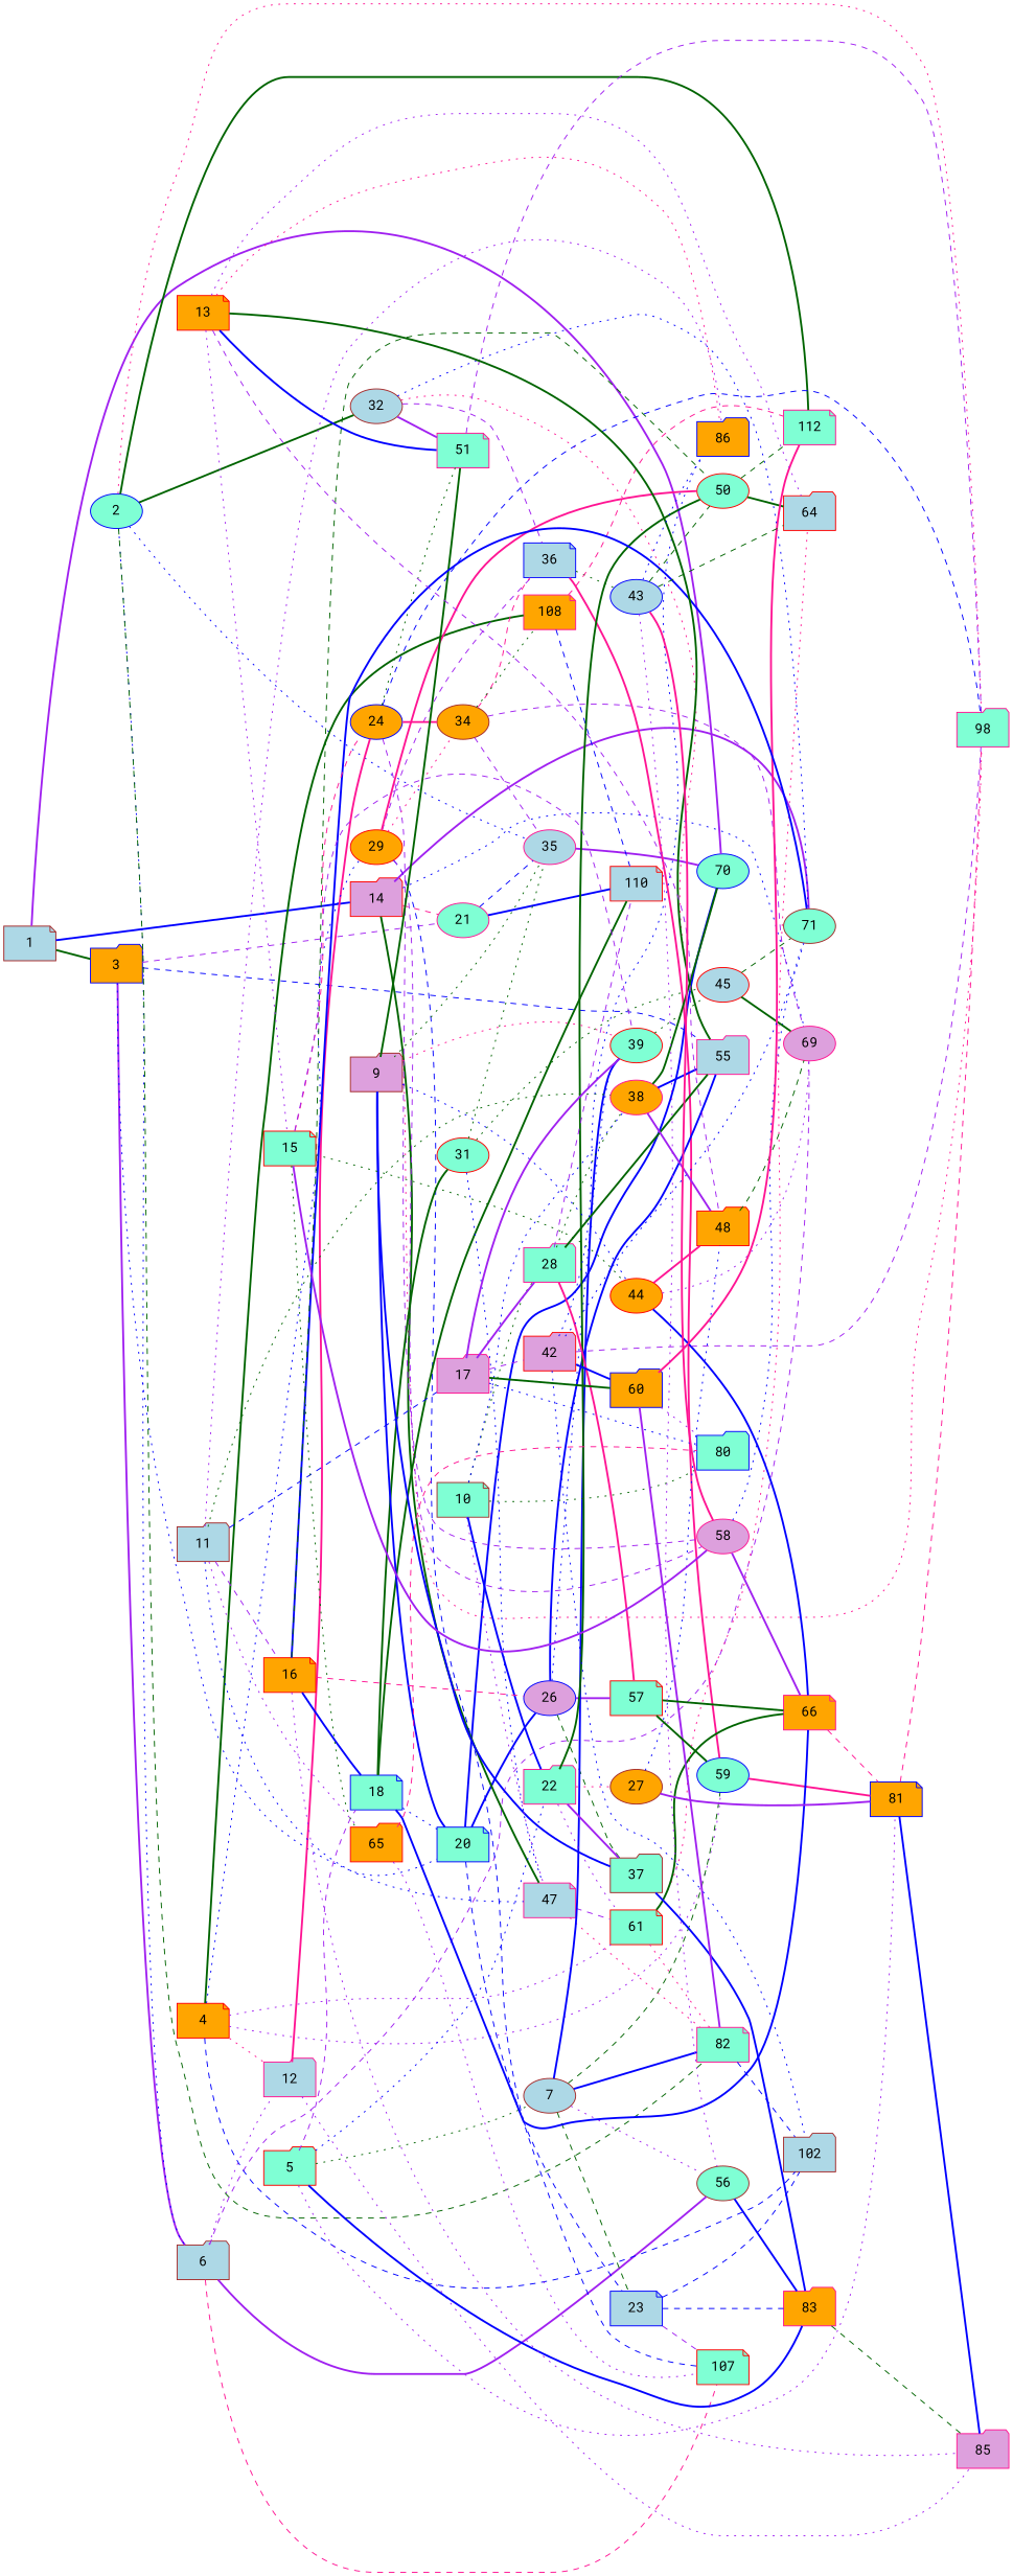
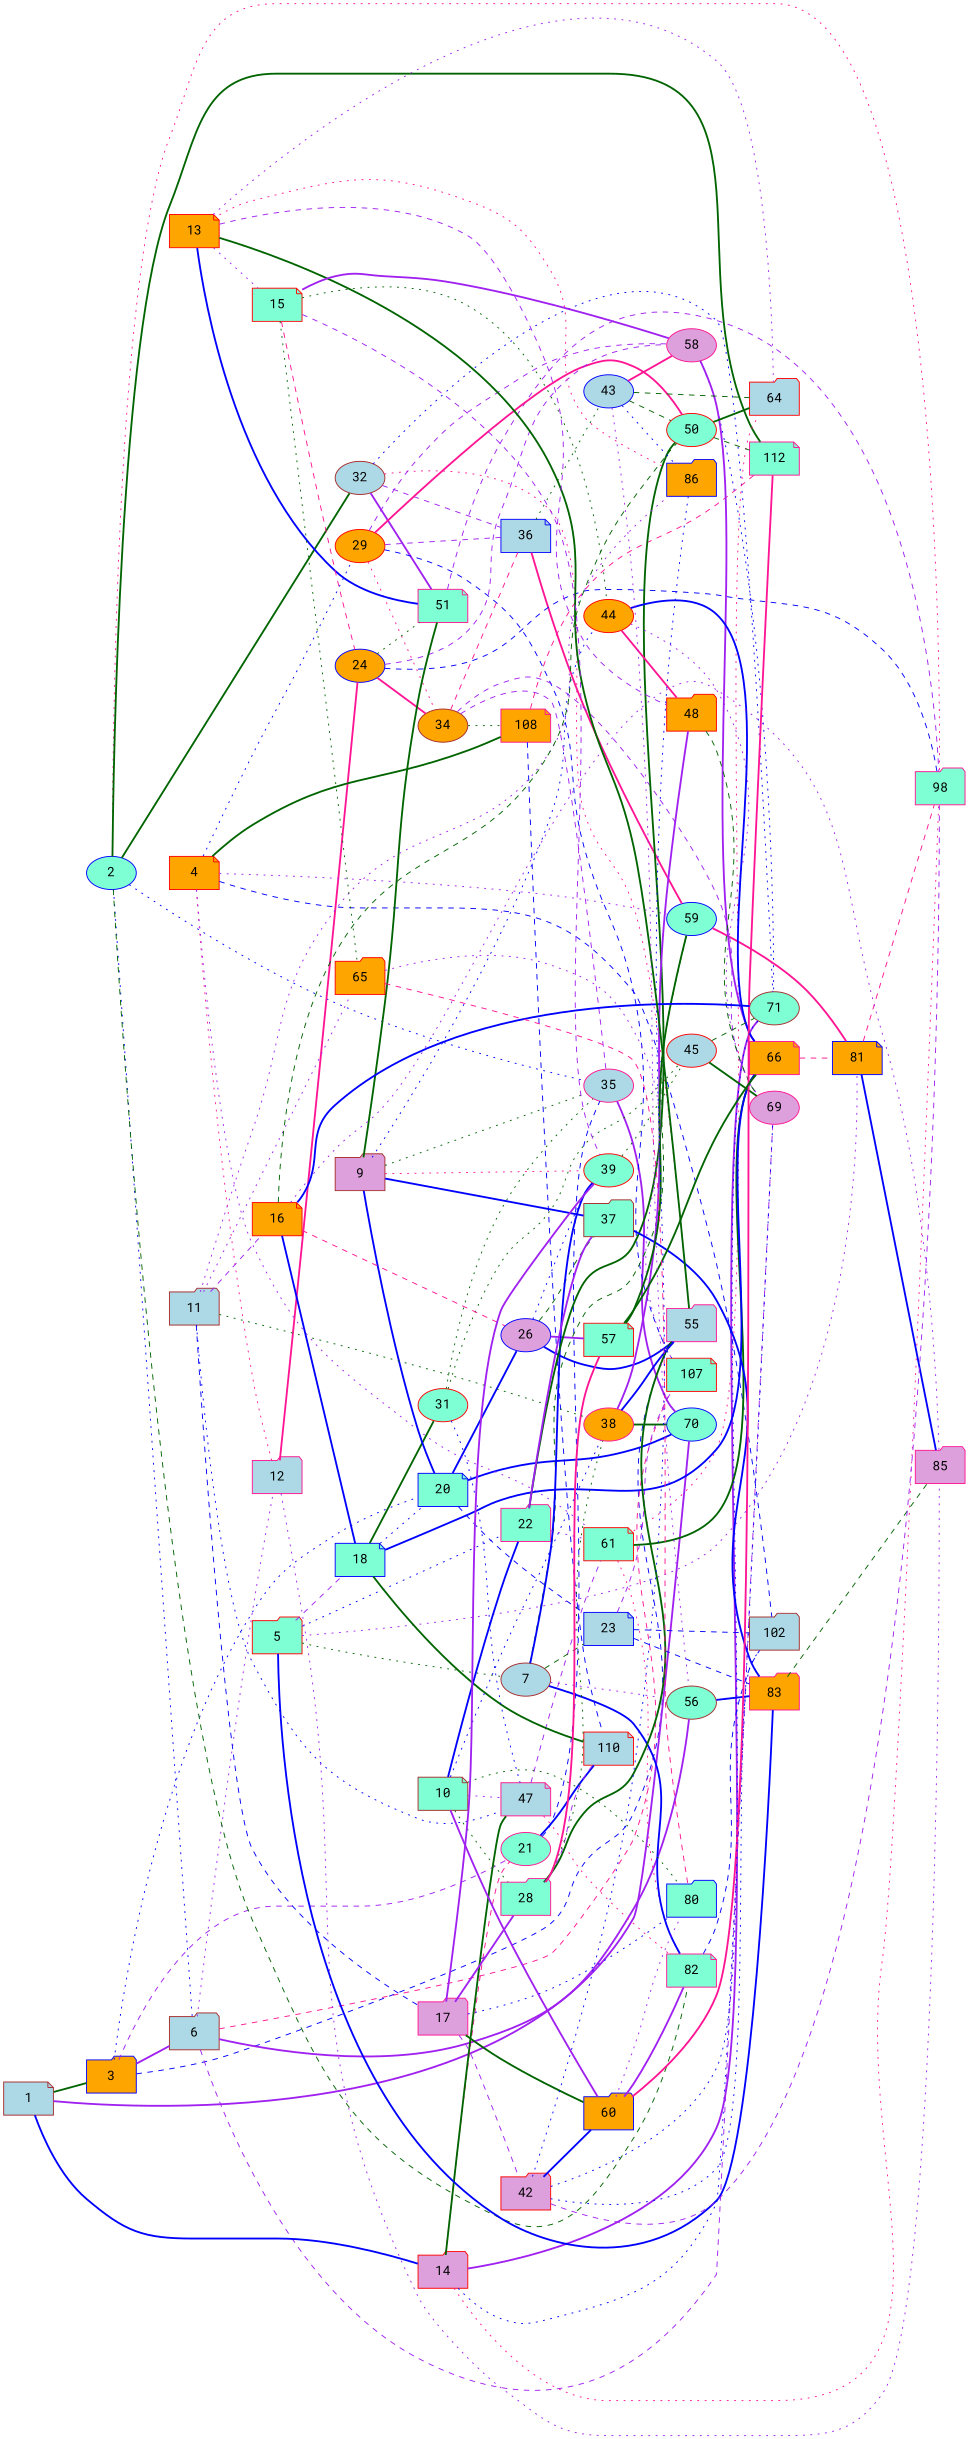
  graph {
    fontname="Roboto Mono"
    rankdir=LR
    node [color=red fillcolor=aquamarine fontname="Roboto Mono" shape=folder style=filled]
    edge [color=blue fontname="Roboto Mono" style=bold]
    3 [color=blue fillcolor=orange super="+8"]
    6 [color=brown fillcolor=lightblue super="+94"]
    20 [color=blue shape=note super="+100"]
    21 [color=deeppink shape=ellipse]
    55 [color=deeppink fillcolor=lightblue super="+111"]
    1 [color=brown fillcolor=lightblue shape=note]
    14 [fillcolor=plum super="+25"]
    70 [color=blue shape=ellipse]
    98 [color=deeppink super="+114"]
    69 [color=deeppink fillcolor=plum shape=ellipse super="+89"]
    47 [color=deeppink fillcolor=lightblue shape=note super="+92"]
    71 [color=brown shape=ellipse super="+96"]
    2 [color=blue shape=ellipse super="+87"]
    32 [color=brown fillcolor=lightblue shape=ellipse super="+33"]
    35 [color=deeppink fillcolor=lightblue shape=ellipse super="+73"]
    82 [color=deeppink shape=note super="+113"]
    112 [color=deeppink shape=note]
    12 [color=deeppink fillcolor=lightblue]
    56 [color=brown shape=ellipse]
    107 [shape=note]
    51 [color=deeppink shape=note super="+78"]
    36 [color=blue fillcolor=lightblue shape=note super="+63"]
    102 [color=brown fillcolor=lightblue]
    23 [color=blue fillcolor=lightblue shape=note super="+30"]
    26 [color=blue fillcolor=plum shape=ellipse super="+53"]
    110 [fillcolor=lightblue shape=note]
    4 [fillcolor=orange shape=note super="+84"]
    29 [fillcolor=orange shape=ellipse super="+67"]
    59 [color=blue shape=ellipse super="+90"]
    61 [shape=note super="+101"]
    108 [color=deeppink fillcolor=orange shape=note]
    24 [color=blue fillcolor=orange shape=ellipse super="+62"]
    85 [color=deeppink fillcolor=plum]
    58 [color=deeppink fillcolor=plum shape=ellipse super="+75"]
    50 [shape=ellipse super="+109"]
    34 [color=brown fillcolor=orange shape=ellipse super="+40"]
    81 [color=blue fillcolor=orange shape=note super="+103"]
    64 [fillcolor=lightblue]
    66 [color=deeppink fillcolor=orange shape=note super="+93"]
    5 [super="+97"]
    7 [color=brown fillcolor=lightblue shape=ellipse super="+54"]
    18 [color=blue shape=note super="+41"]
    22 [color=deeppink super="+77"]
    83 [color=deeppink fillcolor=orange super="+99"]
    39 [shape=ellipse super="+49"]
    31 [shape=ellipse]
    37 [color=brown]
-   27 [color=brown fillcolor=orange shape=ellipse]
    44 [fillcolor=orange shape=ellipse super="+88"]
    48 [fillcolor=orange super="+72"]
    45 [fillcolor=lightblue shape=ellipse]
    9 [color=brown fillcolor=plum super="+105"]
    10 [color=brown shape=note super="+68"]
    28 [color=deeppink super="+91"]
    38 [color=deeppink fillcolor=orange shape=ellipse super="+52"]
    60 [color=blue fillcolor=orange super="+104"]
    80 [color=blue]
    57 [shape=note]
    11 [color=brown fillcolor=lightblue super="+19"]
    16 [fillcolor=orange shape=note super="+95"]
    17 [color=deeppink fillcolor=plum super="+76"]
    65 [fillcolor=orange]
    86 [color=blue fillcolor=orange]
    42 [fillcolor=plum super="+46"]
    13 [fillcolor=orange shape=note super="+106"]
    15 [shape=note super="+74"]
    43 [color=blue fillcolor=lightblue shape=ellipse super="+79"]
    3 -- 6 [color=purple]
    3 -- 20 [style=dotted]
    3 -- 21 [color=purple style=dashed]
    3 -- 55 [style=dashed]
    6 -- 69 [color=purple style=dashed]
    6 -- 12 [color=purple style=dotted]
    6 -- 56 [color=purple]
    6 -- 107 [color=deeppink style=dashed]
    20 -- 70
    20 -- 23 [style=dashed]
    20 -- 26
    21 -- 35 [style=dashed]
    21 -- 110
    1 -- 3 [color=darkgreen weight=2]
    1 -- 14
    1 -- 70 [color=purple]
    14 -- 21 [color=deeppink style=dashed]
    14 -- 98 [color=deeppink style=dotted]
    14 -- 69 [style=dotted]
    14 -- 47 [color=darkgreen]
    14 -- 71 [color=purple]
    47 -- 82 [color=deeppink style=dotted]
    47 -- 61 [color=purple style=dashed]
    2 -- 6 [style=dotted]
    2 -- 98 [color=deeppink style=dotted]
    2 -- 32 [color=darkgreen]
    2 -- 35 [style=dotted]
    2 -- 82 [color=darkgreen style=dashed]
    2 -- 112 [color=darkgreen]
    32 -- 55 [color=deeppink style=dotted]
    32 -- 71 [style=dotted]
    32 -- 51 [color=purple weight=2]
    32 -- 36 [color=purple style=dashed]
    35 -- 70 [color=purple]
    82 -- 102 [style=dashed]
    12 -- 24 [color=deeppink]
    12 -- 85 [color=purple style=dotted]
    56 -- 83
    51 -- 98 [color=purple style=dashed]
    36 -- 59 [color=deeppink weight=2]
    36 -- 43 [color=darkgreen style=dotted]
    23 -- 107 [color=purple style=dashed]
    23 -- 102 [style=dashed]
    23 -- 83 [style=dashed weight=2]
    26 -- 55
    26 -- 39 [style=dotted]
    26 -- 37 [color=darkgreen style=dashed]
    26 -- 57 [color=purple]
    4 -- 12 [color=deeppink style=dotted]
    4 -- 102 [style=dashed]
    4 -- 29 [style=dotted]
    4 -- 59 [color=purple style=dotted]
    4 -- 61 [color=purple style=dotted]
    4 -- 108 [color=darkgreen]
    29 -- 107 [style=dashed]
    29 -- 36 [color=purple style=dashed]
    29 -- 58 [color=purple style=dashed]
    29 -- 50 [color=deeppink]
    29 -- 34 [color=deeppink style=dotted]
    59 -- 81 [color=deeppink]
    61 -- 82 [color=deeppink style=dotted]
    61 -- 64 [color=deeppink style=dotted]
    61 -- 66 [color=darkgreen]
    108 -- 112 [color=deeppink style=dashed]
    108 -- 110 [style=dashed]
    24 -- 98 [style=dashed]
    24 -- 51 [color=darkgreen style=dotted]
    24 -- 58 [color=purple style=dashed]
    24 -- 34 [color=deeppink]
    58 -- 71 [style=dotted]
    58 -- 66 [color=purple]
    50 -- 112 [color=darkgreen style=dashed]
    50 -- 64 [color=darkgreen]
    34 -- 69 [color=purple style=dashed]
    34 -- 35 [color=purple style=dashed]
    34 -- 36 [color=deeppink style=dashed]
    34 -- 108 [color=darkgreen style=dotted]
    81 -- 98 [color=deeppink style=dashed]
    81 -- 85
    66 -- 81 [color=deeppink style=dashed]
    5 -- 81 [color=purple style=dotted]
    5 -- 7 [color=darkgreen style=dotted]
    5 -- 18 [color=purple style=dashed]
    5 -- 22 [style=dotted]
    5 -- 83
    7 -- 82
    7 -- 56 [color=purple style=dotted]
    7 -- 23 [color=darkgreen style=dashed]
    7 -- 59 [color=darkgreen style=dashed]
    7 -- 39
    18 -- 20 [style=dotted]
    18 -- 110 [color=darkgreen]
    18 -- 66
    18 -- 31 [color=darkgreen]
    22 -- 61 [color=purple style=dotted]
    22 -- 50 [color=darkgreen]
    22 -- 37 [color=purple]
-   22 -- 27 [color=deeppink style=dotted]
    83 -- 85 [color=darkgreen style=dashed]
    39 -- 45 [color=darkgreen style=dotted]
    31 -- 47 [style=dotted]
    31 -- 35 [color=darkgreen style=dotted]
    31 -- 45 [color=darkgreen style=dotted]
    37 -- 83
-   27 -- 81 [color=purple]
-   27 -- 48 [style=dotted weight=2]
    44 -- 69 [color=purple style=dotted]
    44 -- 66
    44 -- 48 [color=deeppink]
    48 -- 69 [color=darkgreen style=dashed]
    45 -- 69 [color=darkgreen]
    45 -- 71 [color=darkgreen style=dashed]
    9 -- 20
    9 -- 35 [color=darkgreen style=dotted]
    9 -- 51 [color=darkgreen]
    9 -- 39 [color=deeppink style=dotted]
    9 -- 37
    9 -- 44 [style=dotted]
    10 -- 47 [color=purple style=dotted]
    10 -- 22
    10 -- 28 [color=darkgreen style=dotted]
    10 -- 38 [style=dotted]
+   10 -- 60 [color=purple]
    10 -- 80 [color=darkgreen style=dotted]
    28 -- 55 [color=darkgreen]
    28 -- 110 [color=purple style=dashed]
    28 -- 38 [color=darkgreen style=dotted]
    28 -- 57 [color=deeppink]
    38 -- 55
    38 -- 70 [color=darkgreen]
    38 -- 48 [color=purple]
    60 -- 82 [color=purple]
    60 -- 112 [color=deeppink]
    60 -- 80 [color=purple style=dotted]
    57 -- 59 [color=darkgreen]
    57 -- 66 [color=darkgreen]
    11 -- 47 [style=dotted]
    11 -- 38 [color=darkgreen style=dotted]
    11 -- 16 [color=purple style=dashed]
    11 -- 17 [style=dashed]
    11 -- 65 [color=purple style=dotted]
    11 -- 86 [color=purple style=dotted]
    16 -- 71
    16 -- 26 [color=deeppink style=dashed]
    16 -- 85 [color=purple style=dotted]
    16 -- 50 [color=darkgreen style=dashed]
    16 -- 18
    17 -- 39 [color=purple]
    17 -- 28 [color=purple]
    17 -- 60 [color=darkgreen]
    17 -- 80 [style=dotted]
    17 -- 42 [color=purple style=dashed]
    65 -- 107 [color=purple style=dotted]
    65 -- 80 [color=deeppink style=dashed]
    42 -- 98 [color=purple style=dashed]
    42 -- 71 [style=dotted]
    42 -- 102 [style=dotted]
    42 -- 60
    42 -- 86 [style=dotted]
    13 -- 55 [color=darkgreen]
    13 -- 51
    13 -- 64 [color=purple style=dotted]
    13 -- 48 [color=purple style=dashed]
    13 -- 86 [color=deeppink style=dotted]
    13 -- 15 [color=purple style=dotted]
    15 -- 24 [color=deeppink style=dashed]
    15 -- 58 [color=purple]
    15 -- 39 [color=purple style=dashed]
    15 -- 44 [color=darkgreen style=dotted]
    15 -- 65 [color=darkgreen style=dotted]
    43 -- 56 [color=purple style=dotted]
    43 -- 58 [color=deeppink]
    43 -- 50 [color=darkgreen style=dashed]
    43 -- 64 [color=darkgreen style=dashed]
    43 -- 86 [style=dotted]
  }
